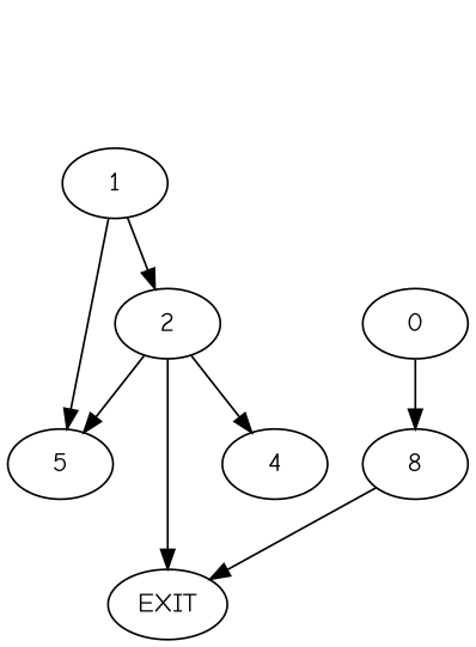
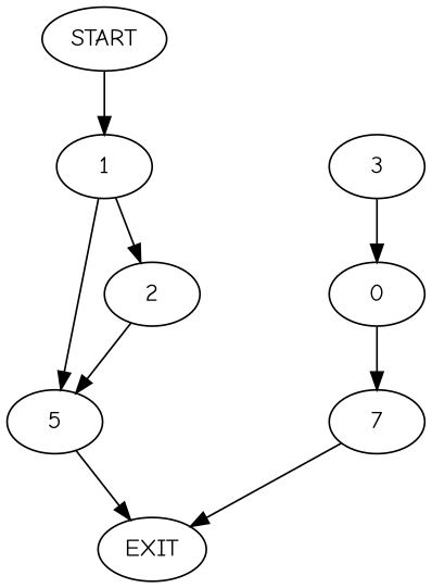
  digraph {
    fontname="Comic Neue"
    node [fontname="Comic Neue"]
    edge [fontname="Comic Neue"]
+   n1 [label=START]
    1
    2
    5
    n5 [label=EXIT]
-   4
    n7 [label=0]
-   7 [label=8]
+   3
+   7
+   n1 -> 1
    1 -> 2
    1 -> 5
    2 -> 5
-   2 -> 4
-   2 -> n5
+   5 -> n5
    n7 -> 7
+   3 -> n7
    7 -> n5
  }
